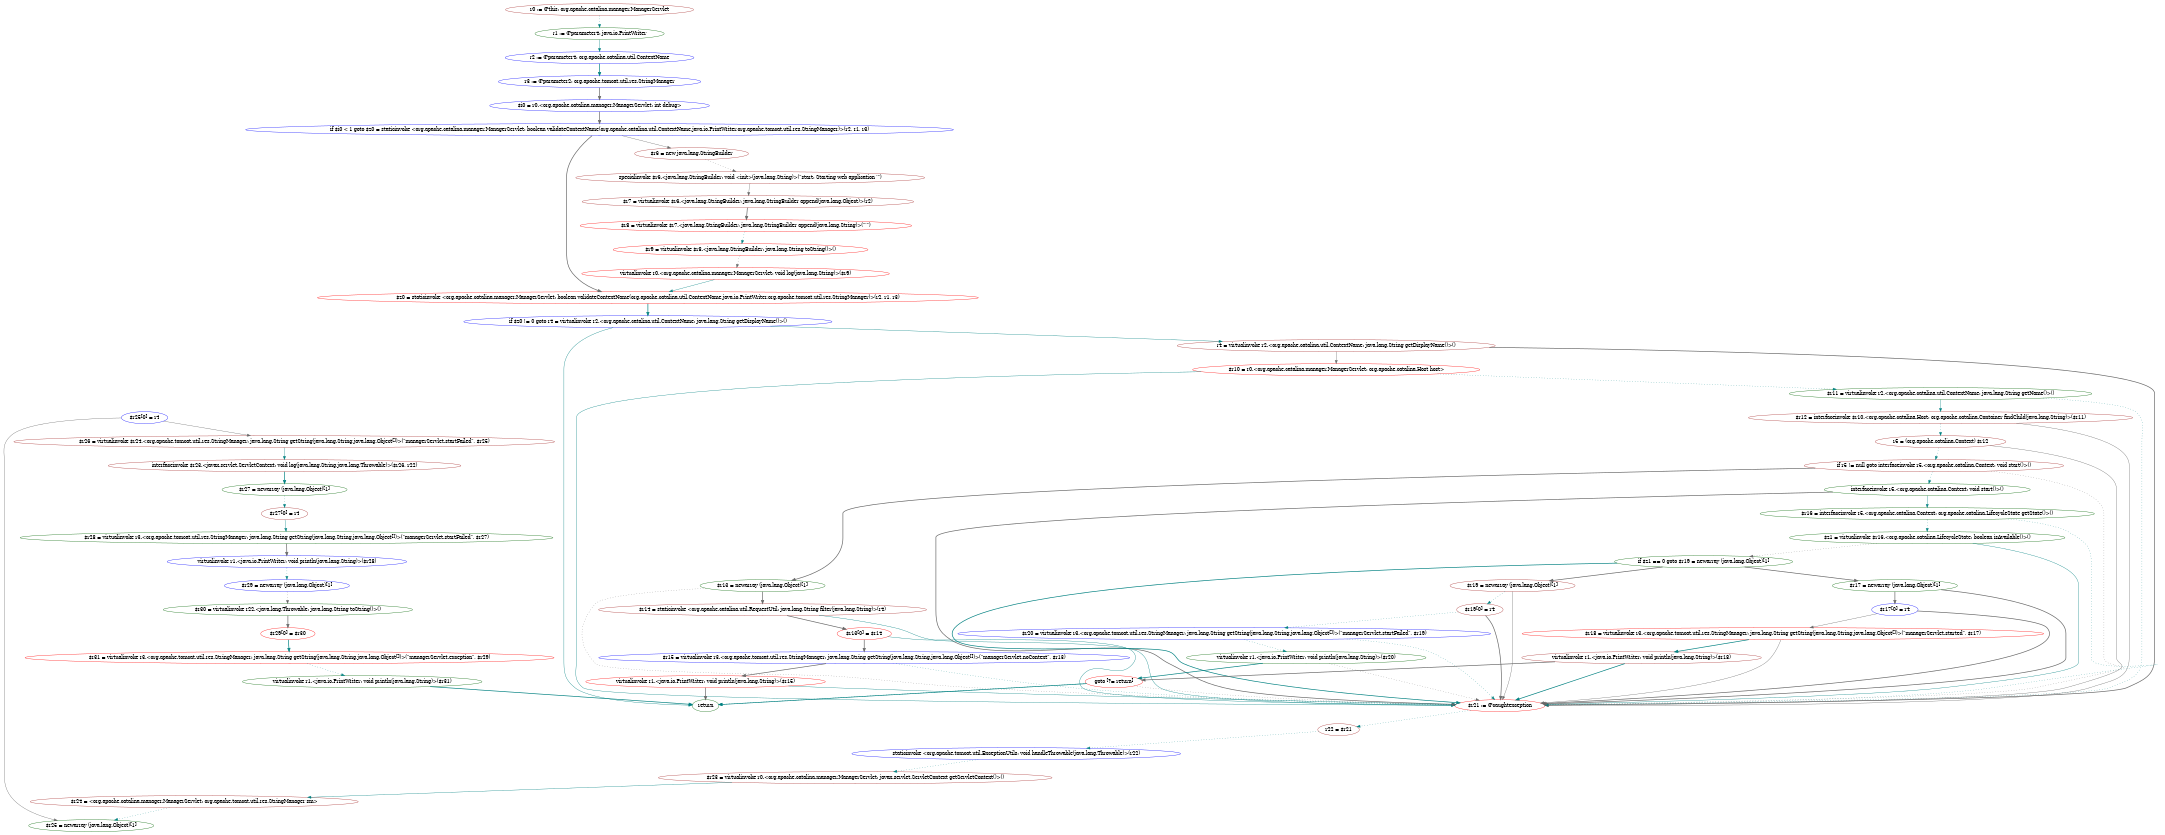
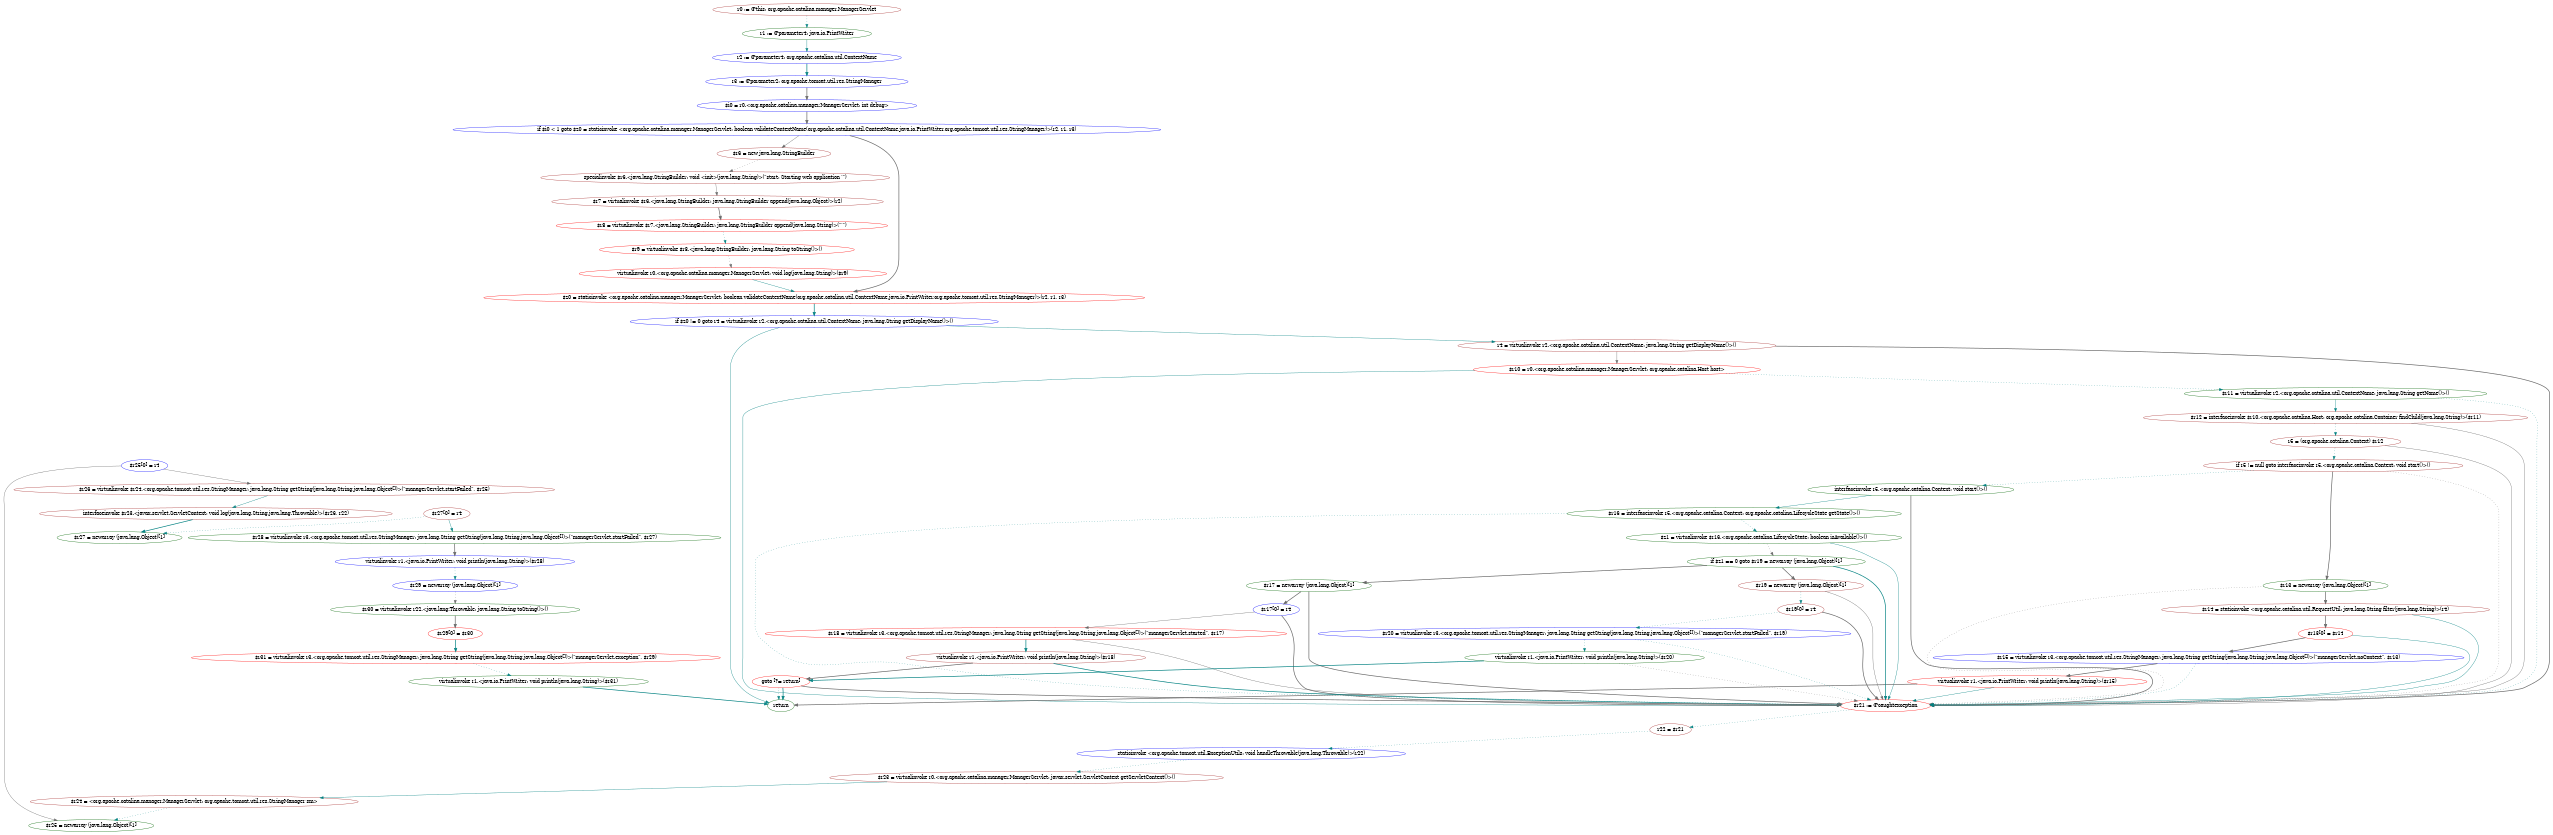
  digraph {
    node [color=brown]
    edge [color=teal style=bold]
    n1 [color=darkgreen label="r1 := @parameter4: java.io.PrintWriter"]
    "r0 := @this: org.apache.catalina.manager.ManagerServlet"
    n3 [color=blue label="r2 := @parameter4: org.apache.catalina.util.ContextName"]
    "r3 := @parameter2: org.apache.tomcat.util.res.StringManager" [color=blue]
    "$i0 = r0.<org.apache.catalina.manager.ManagerServlet: int debug>" [color=blue]
    "if $i0 < 1 goto $z0 = staticinvoke <org.apache.catalina.manager.ManagerServlet: boolean validateContextName(org.apache.catalina.util.ContextName,java.io.PrintWriter,org.apache.tomcat.util.res.StringManager)>(r2, r1, r3)" [color=blue]
    "$r6 = new java.lang.StringBuilder"
    "$z0 = staticinvoke <org.apache.catalina.manager.ManagerServlet: boolean validateContextName(org.apache.catalina.util.ContextName,java.io.PrintWriter,org.apache.tomcat.util.res.StringManager)>(r2, r1, r3)" [color=red]
    "specialinvoke $r6.<java.lang.StringBuilder: void <init>(java.lang.String)>(\"start: Starting web application \'\")"
    "if $z0 != 0 goto r4 = virtualinvoke r2.<org.apache.catalina.util.ContextName: java.lang.String getDisplayName()>()" [color=blue]
    "$r7 = virtualinvoke $r6.<java.lang.StringBuilder: java.lang.StringBuilder append(java.lang.Object)>(r2)"
    return [color=darkgreen]
    "r4 = virtualinvoke r2.<org.apache.catalina.util.ContextName: java.lang.String getDisplayName()>()"
    "$r8 = virtualinvoke $r7.<java.lang.StringBuilder: java.lang.StringBuilder append(java.lang.String)>(\"\'\")" [color=red]
    "$r9 = virtualinvoke $r8.<java.lang.StringBuilder: java.lang.String toString()>()" [color=red]
    "virtualinvoke r0.<org.apache.catalina.manager.ManagerServlet: void log(java.lang.String)>($r9)" [color=red]
    "$r10 = r0.<org.apache.catalina.manager.ManagerServlet: org.apache.catalina.Host host>" [color=red]
    "$r21 := @caughtexception" [color=red]
    "$r11 = virtualinvoke r2.<org.apache.catalina.util.ContextName: java.lang.String getName()>()" [color=darkgreen]
    "r22 = $r21"
    "$r12 = interfaceinvoke $r10.<org.apache.catalina.Host: org.apache.catalina.Container findChild(java.lang.String)>($r11)"
    "staticinvoke <org.apache.tomcat.util.ExceptionUtils: void handleThrowable(java.lang.Throwable)>(r22)" [color=blue]
    "r5 = (org.apache.catalina.Context) $r12"
    "if r5 != null goto interfaceinvoke r5.<org.apache.catalina.Context: void start()>()"
    "$r13 = newarray (java.lang.Object)[1]" [color=darkgreen]
    "interfaceinvoke r5.<org.apache.catalina.Context: void start()>()" [color=darkgreen]
    "$r14 = staticinvoke <org.apache.catalina.util.RequestUtil: java.lang.String filter(java.lang.String)>(r4)"
    "$r16 = interfaceinvoke r5.<org.apache.catalina.Context: org.apache.catalina.LifecycleState getState()>()" [color=darkgreen]
    "$r13[0] = $r14" [color=red]
    "$z1 = virtualinvoke $r16.<org.apache.catalina.LifecycleState: boolean isAvailable()>()" [color=darkgreen]
    "$r15 = virtualinvoke r3.<org.apache.tomcat.util.res.StringManager: java.lang.String getString(java.lang.String,java.lang.Object[])>(\"managerServlet.noContext\", $r13)" [color=blue]
    "virtualinvoke r1.<java.io.PrintWriter: void println(java.lang.String)>($r15)" [color=red]
    "if $z1 == 0 goto $r19 = newarray (java.lang.Object)[1]" [color=darkgreen]
    "$r17 = newarray (java.lang.Object)[1]" [color=darkgreen]
    "$r19 = newarray (java.lang.Object)[1]"
    "$r17[0] = r4" [color=blue]
    "$r19[0] = r4"
    "$r18 = virtualinvoke r3.<org.apache.tomcat.util.res.StringManager: java.lang.String getString(java.lang.String,java.lang.Object[])>(\"managerServlet.started\", $r17)" [color=red]
    "$r20 = virtualinvoke r3.<org.apache.tomcat.util.res.StringManager: java.lang.String getString(java.lang.String,java.lang.Object[])>(\"managerServlet.startFailed\", $r19)" [color=blue]
    "virtualinvoke r1.<java.io.PrintWriter: void println(java.lang.String)>($r18)"
    "goto [?= return]" [color=red]
    "virtualinvoke r1.<java.io.PrintWriter: void println(java.lang.String)>($r20)" [color=darkgreen]
    "$r23 = virtualinvoke r0.<org.apache.catalina.manager.ManagerServlet: javax.servlet.ServletContext getServletContext()>()"
    "$r24 = <org.apache.catalina.manager.ManagerServlet: org.apache.tomcat.util.res.StringManager sm>"
    "$r25 = newarray (java.lang.Object)[1]" [color=darkgreen]
    "$r25[0] = r4" [color=blue]
    "$r26 = virtualinvoke $r24.<org.apache.tomcat.util.res.StringManager: java.lang.String getString(java.lang.String,java.lang.Object[])>(\"managerServlet.startFailed\", $r25)"
    "interfaceinvoke $r23.<javax.servlet.ServletContext: void log(java.lang.String,java.lang.Throwable)>($r26, r22)"
    "$r27 = newarray (java.lang.Object)[1]" [color=darkgreen]
    "$r27[0] = r4"
    "$r28 = virtualinvoke r3.<org.apache.tomcat.util.res.StringManager: java.lang.String getString(java.lang.String,java.lang.Object[])>(\"managerServlet.startFailed\", $r27)" [color=darkgreen]
    "virtualinvoke r1.<java.io.PrintWriter: void println(java.lang.String)>($r28)" [color=blue]
    "$r29 = newarray (java.lang.Object)[1]" [color=blue]
    "$r30 = virtualinvoke r22.<java.lang.Throwable: java.lang.String toString()>()" [color=darkgreen]
    "$r29[0] = $r30" [color=red]
    "$r31 = virtualinvoke r3.<org.apache.tomcat.util.res.StringManager: java.lang.String getString(java.lang.String,java.lang.Object[])>(\"managerServlet.exception\", $r29)" [color=red]
    "virtualinvoke r1.<java.io.PrintWriter: void println(java.lang.String)>($r31)" [color=darkgreen]
    n1 -> n3 [style=solid]
    "r0 := @this: org.apache.catalina.manager.ManagerServlet" -> n1 [style=dotted]
    n3 -> "r3 := @parameter2: org.apache.tomcat.util.res.StringManager"
    "r3 := @parameter2: org.apache.tomcat.util.res.StringManager" -> "$i0 = r0.<org.apache.catalina.manager.ManagerServlet: int debug>" [color=gray40]
    "$i0 = r0.<org.apache.catalina.manager.ManagerServlet: int debug>" -> "if $i0 < 1 goto $z0 = staticinvoke <org.apache.catalina.manager.ManagerServlet: boolean validateContextName(org.apache.catalina.util.ContextName,java.io.PrintWriter,org.apache.tomcat.util.res.StringManager)>(r2, r1, r3)" [color=gray40]
    "if $i0 < 1 goto $z0 = staticinvoke <org.apache.catalina.manager.ManagerServlet: boolean validateContextName(org.apache.catalina.util.ContextName,java.io.PrintWriter,org.apache.tomcat.util.res.StringManager)>(r2, r1, r3)" -> "$r6 = new java.lang.StringBuilder" [color=gray40 style=solid]
    "if $i0 < 1 goto $z0 = staticinvoke <org.apache.catalina.manager.ManagerServlet: boolean validateContextName(org.apache.catalina.util.ContextName,java.io.PrintWriter,org.apache.tomcat.util.res.StringManager)>(r2, r1, r3)" -> "$z0 = staticinvoke <org.apache.catalina.manager.ManagerServlet: boolean validateContextName(org.apache.catalina.util.ContextName,java.io.PrintWriter,org.apache.tomcat.util.res.StringManager)>(r2, r1, r3)" [color=gray40]
    "$r6 = new java.lang.StringBuilder" -> "specialinvoke $r6.<java.lang.StringBuilder: void <init>(java.lang.String)>(\"start: Starting web application \'\")" [color=gray40 style=dotted]
    "$z0 = staticinvoke <org.apache.catalina.manager.ManagerServlet: boolean validateContextName(org.apache.catalina.util.ContextName,java.io.PrintWriter,org.apache.tomcat.util.res.StringManager)>(r2, r1, r3)" -> "if $z0 != 0 goto r4 = virtualinvoke r2.<org.apache.catalina.util.ContextName: java.lang.String getDisplayName()>()"
    "specialinvoke $r6.<java.lang.StringBuilder: void <init>(java.lang.String)>(\"start: Starting web application \'\")" -> "$r7 = virtualinvoke $r6.<java.lang.StringBuilder: java.lang.StringBuilder append(java.lang.Object)>(r2)" [color=gray40 style=solid]
    "if $z0 != 0 goto r4 = virtualinvoke r2.<org.apache.catalina.util.ContextName: java.lang.String getDisplayName()>()" -> return [style=solid]
    "if $z0 != 0 goto r4 = virtualinvoke r2.<org.apache.catalina.util.ContextName: java.lang.String getDisplayName()>()" -> "r4 = virtualinvoke r2.<org.apache.catalina.util.ContextName: java.lang.String getDisplayName()>()" [style=solid]
    "$r7 = virtualinvoke $r6.<java.lang.StringBuilder: java.lang.StringBuilder append(java.lang.Object)>(r2)" -> "$r8 = virtualinvoke $r7.<java.lang.StringBuilder: java.lang.StringBuilder append(java.lang.String)>(\"\'\")" [color=gray40]
    "r4 = virtualinvoke r2.<org.apache.catalina.util.ContextName: java.lang.String getDisplayName()>()" -> "$r10 = r0.<org.apache.catalina.manager.ManagerServlet: org.apache.catalina.Host host>" [color=gray40 style=solid]
    "r4 = virtualinvoke r2.<org.apache.catalina.util.ContextName: java.lang.String getDisplayName()>()" -> "$r21 := @caughtexception" [color=gray40]
    "$r8 = virtualinvoke $r7.<java.lang.StringBuilder: java.lang.StringBuilder append(java.lang.String)>(\"\'\")" -> "$r9 = virtualinvoke $r8.<java.lang.StringBuilder: java.lang.String toString()>()" [style=dotted]
    "$r9 = virtualinvoke $r8.<java.lang.StringBuilder: java.lang.String toString()>()" -> "virtualinvoke r0.<org.apache.catalina.manager.ManagerServlet: void log(java.lang.String)>($r9)" [color=gray40 style=dotted]
    "virtualinvoke r0.<org.apache.catalina.manager.ManagerServlet: void log(java.lang.String)>($r9)" -> "$z0 = staticinvoke <org.apache.catalina.manager.ManagerServlet: boolean validateContextName(org.apache.catalina.util.ContextName,java.io.PrintWriter,org.apache.tomcat.util.res.StringManager)>(r2, r1, r3)" [style=solid]
    "$r10 = r0.<org.apache.catalina.manager.ManagerServlet: org.apache.catalina.Host host>" -> "$r21 := @caughtexception" [style=solid]
    "$r10 = r0.<org.apache.catalina.manager.ManagerServlet: org.apache.catalina.Host host>" -> "$r11 = virtualinvoke r2.<org.apache.catalina.util.ContextName: java.lang.String getName()>()" [style=dotted]
    "$r21 := @caughtexception" -> "r22 = $r21" [style=dotted]
    "$r11 = virtualinvoke r2.<org.apache.catalina.util.ContextName: java.lang.String getName()>()" -> "$r21 := @caughtexception" [style=dotted]
    "$r11 = virtualinvoke r2.<org.apache.catalina.util.ContextName: java.lang.String getName()>()" -> "$r12 = interfaceinvoke $r10.<org.apache.catalina.Host: org.apache.catalina.Container findChild(java.lang.String)>($r11)" [style=solid]
    "r22 = $r21" -> "staticinvoke <org.apache.tomcat.util.ExceptionUtils: void handleThrowable(java.lang.Throwable)>(r22)" [style=dotted]
    "$r12 = interfaceinvoke $r10.<org.apache.catalina.Host: org.apache.catalina.Container findChild(java.lang.String)>($r11)" -> "$r21 := @caughtexception" [color=gray40 style=solid]
    "$r12 = interfaceinvoke $r10.<org.apache.catalina.Host: org.apache.catalina.Container findChild(java.lang.String)>($r11)" -> "r5 = (org.apache.catalina.Context) $r12" [style=dotted]
    "staticinvoke <org.apache.tomcat.util.ExceptionUtils: void handleThrowable(java.lang.Throwable)>(r22)" -> "$r23 = virtualinvoke r0.<org.apache.catalina.manager.ManagerServlet: javax.servlet.ServletContext getServletContext()>()" [style=dotted]
    "r5 = (org.apache.catalina.Context) $r12" -> "$r21 := @caughtexception" [color=gray40 style=solid]
    "r5 = (org.apache.catalina.Context) $r12" -> "if r5 != null goto interfaceinvoke r5.<org.apache.catalina.Context: void start()>()" [style=dotted]
    "if r5 != null goto interfaceinvoke r5.<org.apache.catalina.Context: void start()>()" -> "$r21 := @caughtexception" [color=gray40 style=dotted]
    "if r5 != null goto interfaceinvoke r5.<org.apache.catalina.Context: void start()>()" -> "$r13 = newarray (java.lang.Object)[1]" [color=gray40]
    "if r5 != null goto interfaceinvoke r5.<org.apache.catalina.Context: void start()>()" -> "interfaceinvoke r5.<org.apache.catalina.Context: void start()>()" [style=dotted]
    "$r13 = newarray (java.lang.Object)[1]" -> "$r21 := @caughtexception" [color=gray40 style=dotted]
    "$r13 = newarray (java.lang.Object)[1]" -> "$r14 = staticinvoke <org.apache.catalina.util.RequestUtil: java.lang.String filter(java.lang.String)>(r4)" [color=gray40]
    "interfaceinvoke r5.<org.apache.catalina.Context: void start()>()" -> "$r21 := @caughtexception" [color=gray40]
    "interfaceinvoke r5.<org.apache.catalina.Context: void start()>()" -> "$r16 = interfaceinvoke r5.<org.apache.catalina.Context: org.apache.catalina.LifecycleState getState()>()" [style=solid]
    "$r14 = staticinvoke <org.apache.catalina.util.RequestUtil: java.lang.String filter(java.lang.String)>(r4)" -> "$r21 := @caughtexception" [style=solid]
    "$r14 = staticinvoke <org.apache.catalina.util.RequestUtil: java.lang.String filter(java.lang.String)>(r4)" -> "$r13[0] = $r14" [color=gray40]
    "$r16 = interfaceinvoke r5.<org.apache.catalina.Context: org.apache.catalina.LifecycleState getState()>()" -> "$r21 := @caughtexception" [style=dotted]
    "$r16 = interfaceinvoke r5.<org.apache.catalina.Context: org.apache.catalina.LifecycleState getState()>()" -> "$z1 = virtualinvoke $r16.<org.apache.catalina.LifecycleState: boolean isAvailable()>()" [style=dotted]
    "$r13[0] = $r14" -> "$r21 := @caughtexception" [style=solid]
    "$r13[0] = $r14" -> "$r15 = virtualinvoke r3.<org.apache.tomcat.util.res.StringManager: java.lang.String getString(java.lang.String,java.lang.Object[])>(\"managerServlet.noContext\", $r13)" [color=gray40]
    "$z1 = virtualinvoke $r16.<org.apache.catalina.LifecycleState: boolean isAvailable()>()" -> "$r21 := @caughtexception" [style=solid]
    "$z1 = virtualinvoke $r16.<org.apache.catalina.LifecycleState: boolean isAvailable()>()" -> "if $z1 == 0 goto $r19 = newarray (java.lang.Object)[1]" [color=gray40 style=dotted]
    "$r15 = virtualinvoke r3.<org.apache.tomcat.util.res.StringManager: java.lang.String getString(java.lang.String,java.lang.Object[])>(\"managerServlet.noContext\", $r13)" -> "$r21 := @caughtexception" [style=dotted]
    "$r15 = virtualinvoke r3.<org.apache.tomcat.util.res.StringManager: java.lang.String getString(java.lang.String,java.lang.Object[])>(\"managerServlet.noContext\", $r13)" -> "virtualinvoke r1.<java.io.PrintWriter: void println(java.lang.String)>($r15)" [color=gray40]
    "virtualinvoke r1.<java.io.PrintWriter: void println(java.lang.String)>($r15)" -> return [color=gray40]
    "virtualinvoke r1.<java.io.PrintWriter: void println(java.lang.String)>($r15)" -> "$r21 := @caughtexception" [style=solid]
    "if $z1 == 0 goto $r19 = newarray (java.lang.Object)[1]" -> "$r21 := @caughtexception"
    "if $z1 == 0 goto $r19 = newarray (java.lang.Object)[1]" -> "$r17 = newarray (java.lang.Object)[1]" [color=gray40]
    "if $z1 == 0 goto $r19 = newarray (java.lang.Object)[1]" -> "$r19 = newarray (java.lang.Object)[1]" [color=gray40]
    "$r17 = newarray (java.lang.Object)[1]" -> "$r21 := @caughtexception" [color=gray40]
    "$r17 = newarray (java.lang.Object)[1]" -> "$r17[0] = r4" [color=gray40]
    "$r19 = newarray (java.lang.Object)[1]" -> "$r21 := @caughtexception" [color=gray40 style=solid]
    "$r19 = newarray (java.lang.Object)[1]" -> "$r19[0] = r4" [style=dotted]
    "$r17[0] = r4" -> "$r21 := @caughtexception" [color=gray40]
    "$r17[0] = r4" -> "$r18 = virtualinvoke r3.<org.apache.tomcat.util.res.StringManager: java.lang.String getString(java.lang.String,java.lang.Object[])>(\"managerServlet.started\", $r17)" [color=gray40 style=solid]
    "$r19[0] = r4" -> "$r21 := @caughtexception" [color=gray40]
    "$r19[0] = r4" -> "$r20 = virtualinvoke r3.<org.apache.tomcat.util.res.StringManager: java.lang.String getString(java.lang.String,java.lang.Object[])>(\"managerServlet.startFailed\", $r19)" [style=dotted]
    "$r18 = virtualinvoke r3.<org.apache.tomcat.util.res.StringManager: java.lang.String getString(java.lang.String,java.lang.Object[])>(\"managerServlet.started\", $r17)" -> "$r21 := @caughtexception" [color=gray40 style=solid]
    "$r18 = virtualinvoke r3.<org.apache.tomcat.util.res.StringManager: java.lang.String getString(java.lang.String,java.lang.Object[])>(\"managerServlet.started\", $r17)" -> "virtualinvoke r1.<java.io.PrintWriter: void println(java.lang.String)>($r18)"
    "$r20 = virtualinvoke r3.<org.apache.tomcat.util.res.StringManager: java.lang.String getString(java.lang.String,java.lang.Object[])>(\"managerServlet.startFailed\", $r19)" -> "$r21 := @caughtexception" [style=dotted]
    "$r20 = virtualinvoke r3.<org.apache.tomcat.util.res.StringManager: java.lang.String getString(java.lang.String,java.lang.Object[])>(\"managerServlet.startFailed\", $r19)" -> "virtualinvoke r1.<java.io.PrintWriter: void println(java.lang.String)>($r20)" [style=dotted]
    "virtualinvoke r1.<java.io.PrintWriter: void println(java.lang.String)>($r18)" -> "$r21 := @caughtexception"
    "virtualinvoke r1.<java.io.PrintWriter: void println(java.lang.String)>($r18)" -> "goto [?= return]" [color=gray40]
    "goto [?= return]" -> return [style=dotted]
    "goto [?= return]" -> return
-   "goto [?= return]" -> "$r21 := @caughtexception" [color=gray40 style=dotted]
+   "goto [?= return]" -> "$r21 := @caughtexception" [color=gray40]
    "virtualinvoke r1.<java.io.PrintWriter: void println(java.lang.String)>($r20)" -> "$r21 := @caughtexception" [color=gray40 style=dotted]
    "virtualinvoke r1.<java.io.PrintWriter: void println(java.lang.String)>($r20)" -> "goto [?= return]"
    "$r23 = virtualinvoke r0.<org.apache.catalina.manager.ManagerServlet: javax.servlet.ServletContext getServletContext()>()" -> "$r24 = <org.apache.catalina.manager.ManagerServlet: org.apache.tomcat.util.res.StringManager sm>" [style=solid]
    "$r24 = <org.apache.catalina.manager.ManagerServlet: org.apache.tomcat.util.res.StringManager sm>" -> "$r25 = newarray (java.lang.Object)[1]" [style=dotted]
    "$r25[0] = r4" -> "$r25 = newarray (java.lang.Object)[1]" [color=gray40 style=solid]
    "$r25[0] = r4" -> "$r26 = virtualinvoke $r24.<org.apache.tomcat.util.res.StringManager: java.lang.String getString(java.lang.String,java.lang.Object[])>(\"managerServlet.startFailed\", $r25)" [color=gray40 style=solid]
    "$r26 = virtualinvoke $r24.<org.apache.tomcat.util.res.StringManager: java.lang.String getString(java.lang.String,java.lang.Object[])>(\"managerServlet.startFailed\", $r25)" -> "interfaceinvoke $r23.<javax.servlet.ServletContext: void log(java.lang.String,java.lang.Throwable)>($r26, r22)" [style=solid]
    "interfaceinvoke $r23.<javax.servlet.ServletContext: void log(java.lang.String,java.lang.Throwable)>($r26, r22)" -> "$r27 = newarray (java.lang.Object)[1]"
-   "$r27 = newarray (java.lang.Object)[1]" -> "$r27[0] = r4" [style=dotted]
+   "$r27[0] = r4" -> "$r27 = newarray (java.lang.Object)[1]" [style=dotted]
    "$r27[0] = r4" -> "$r28 = virtualinvoke r3.<org.apache.tomcat.util.res.StringManager: java.lang.String getString(java.lang.String,java.lang.Object[])>(\"managerServlet.startFailed\", $r27)" [style=solid]
    "$r28 = virtualinvoke r3.<org.apache.tomcat.util.res.StringManager: java.lang.String getString(java.lang.String,java.lang.Object[])>(\"managerServlet.startFailed\", $r27)" -> "virtualinvoke r1.<java.io.PrintWriter: void println(java.lang.String)>($r28)" [color=gray40]
    "virtualinvoke r1.<java.io.PrintWriter: void println(java.lang.String)>($r28)" -> "$r29 = newarray (java.lang.Object)[1]" [style=dotted]
    "$r29 = newarray (java.lang.Object)[1]" -> "$r30 = virtualinvoke r22.<java.lang.Throwable: java.lang.String toString()>()" [color=gray40 style=dotted]
    "$r30 = virtualinvoke r22.<java.lang.Throwable: java.lang.String toString()>()" -> "$r29[0] = $r30" [color=gray40]
    "$r29[0] = $r30" -> "$r31 = virtualinvoke r3.<org.apache.tomcat.util.res.StringManager: java.lang.String getString(java.lang.String,java.lang.Object[])>(\"managerServlet.exception\", $r29)"
    "$r31 = virtualinvoke r3.<org.apache.tomcat.util.res.StringManager: java.lang.String getString(java.lang.String,java.lang.Object[])>(\"managerServlet.exception\", $r29)" -> "virtualinvoke r1.<java.io.PrintWriter: void println(java.lang.String)>($r31)" [style=dotted]
    "virtualinvoke r1.<java.io.PrintWriter: void println(java.lang.String)>($r31)" -> return
  }
